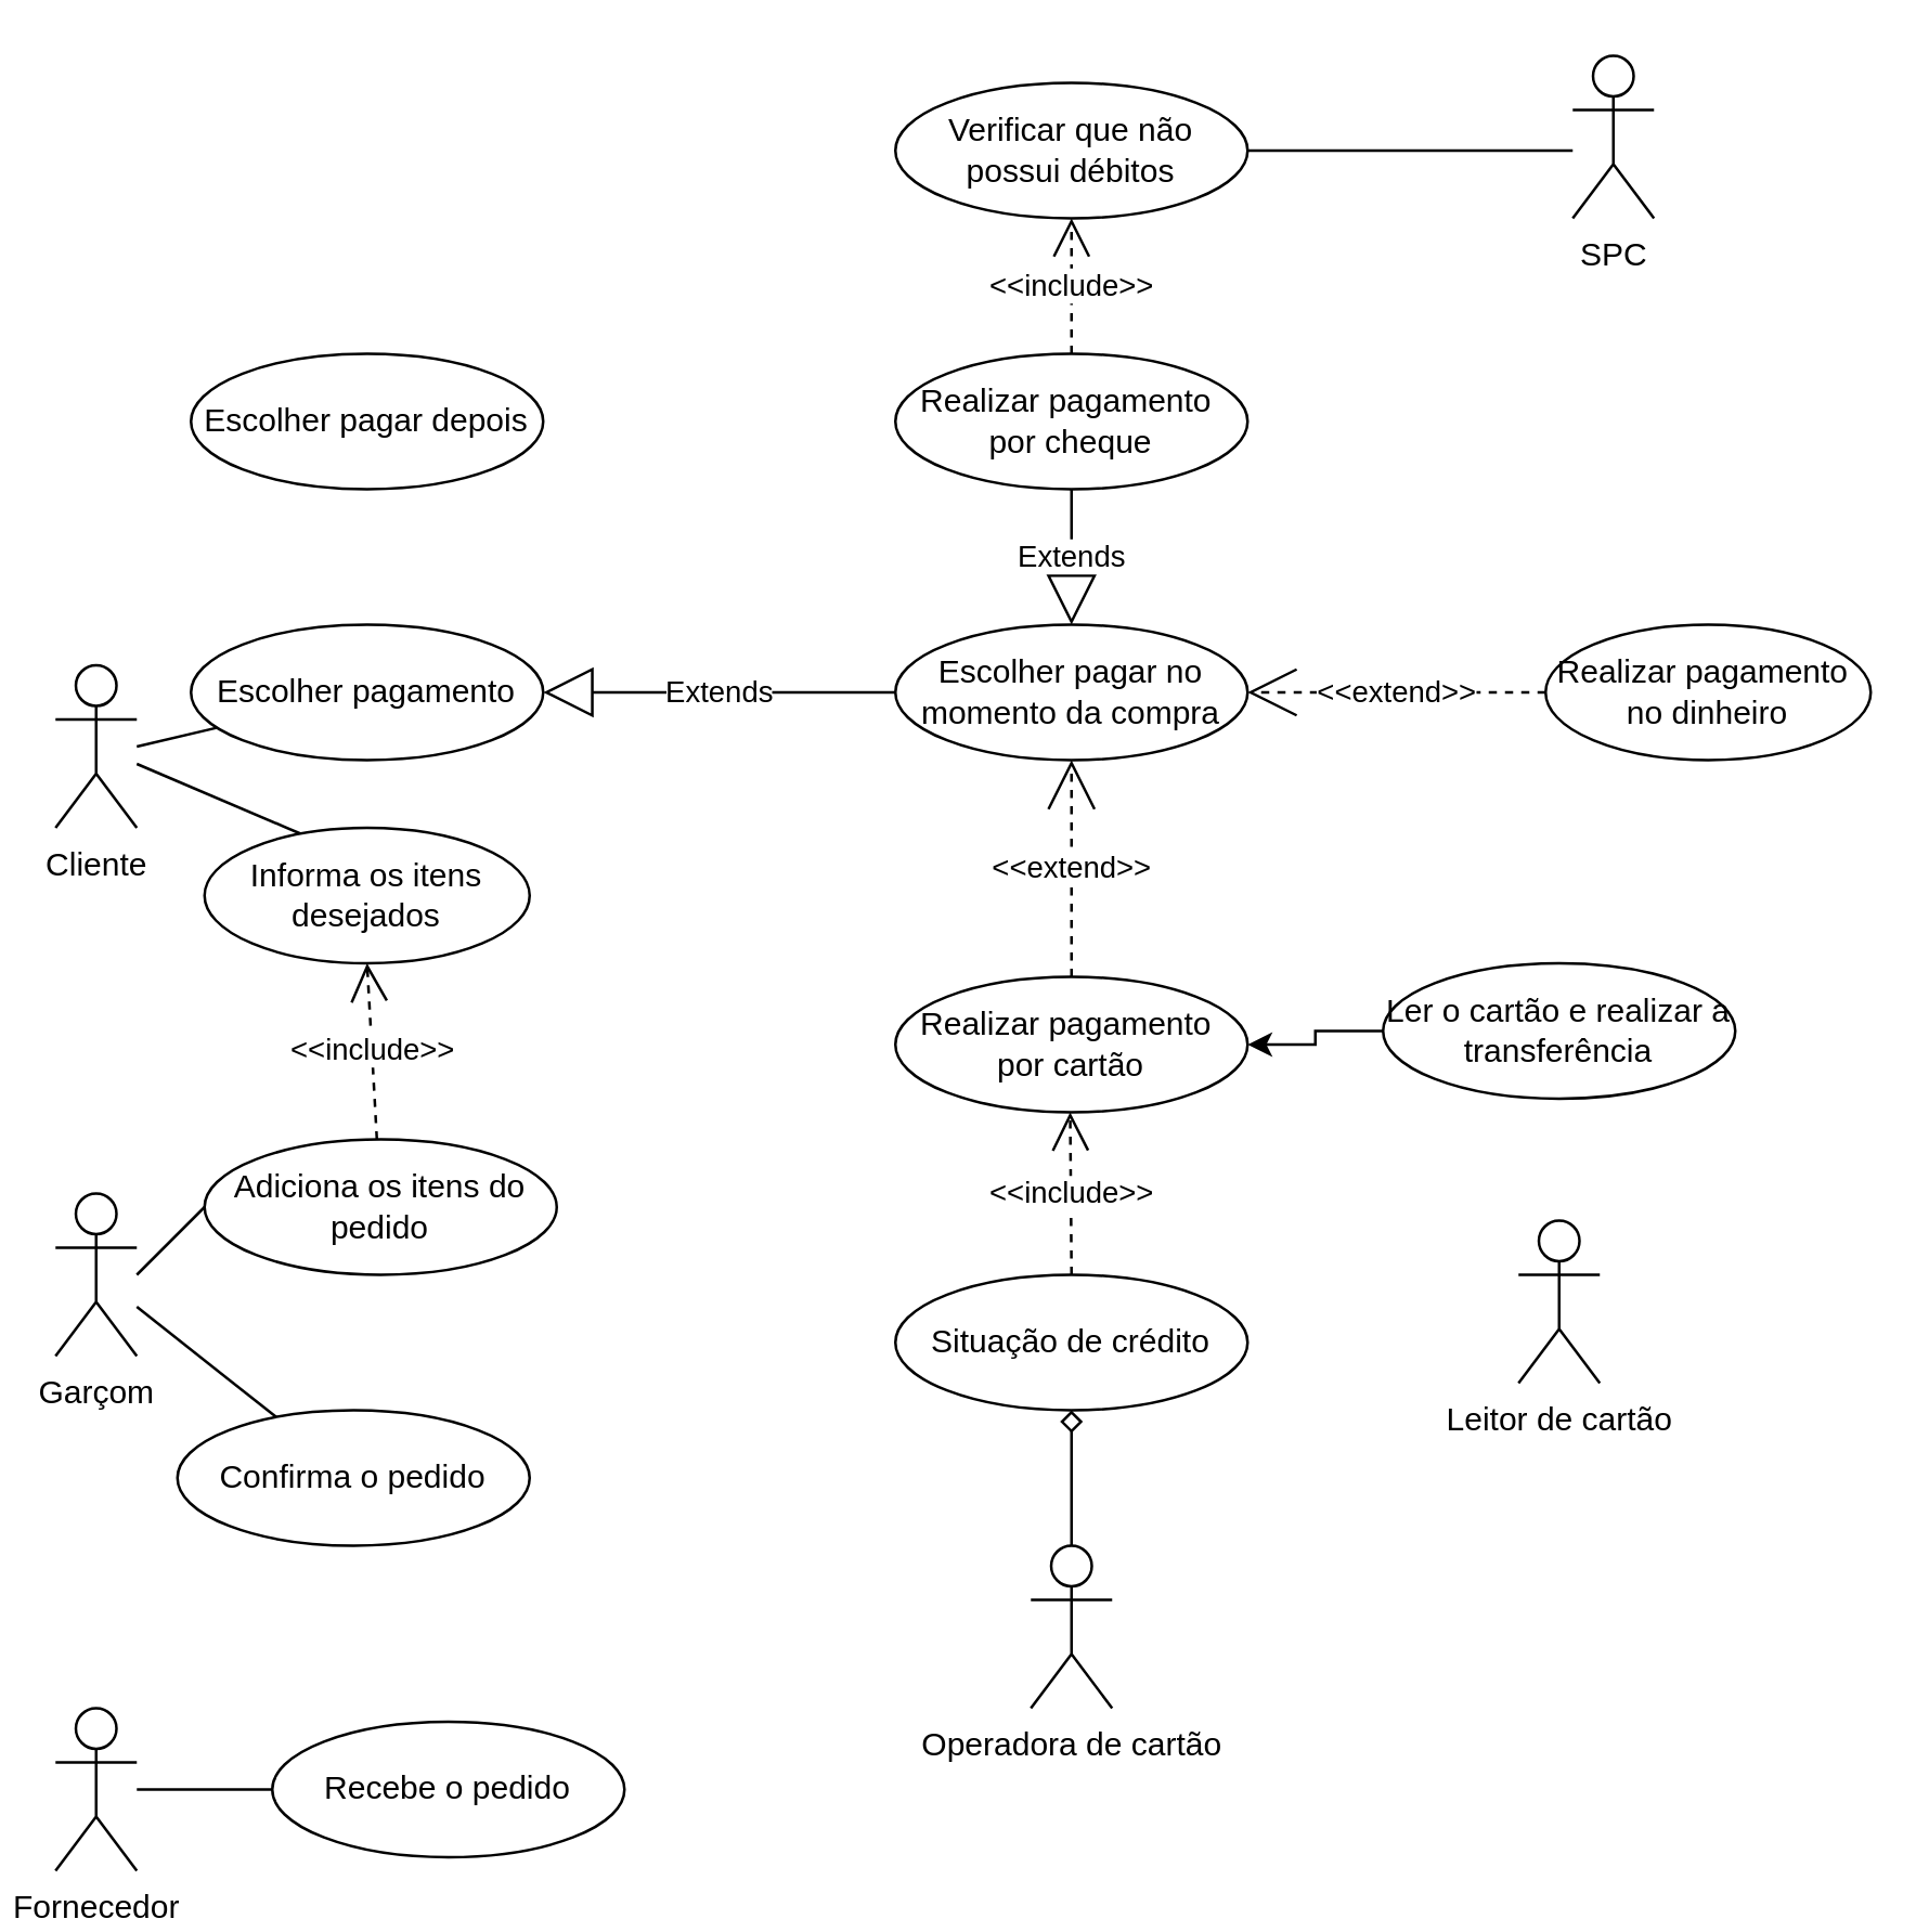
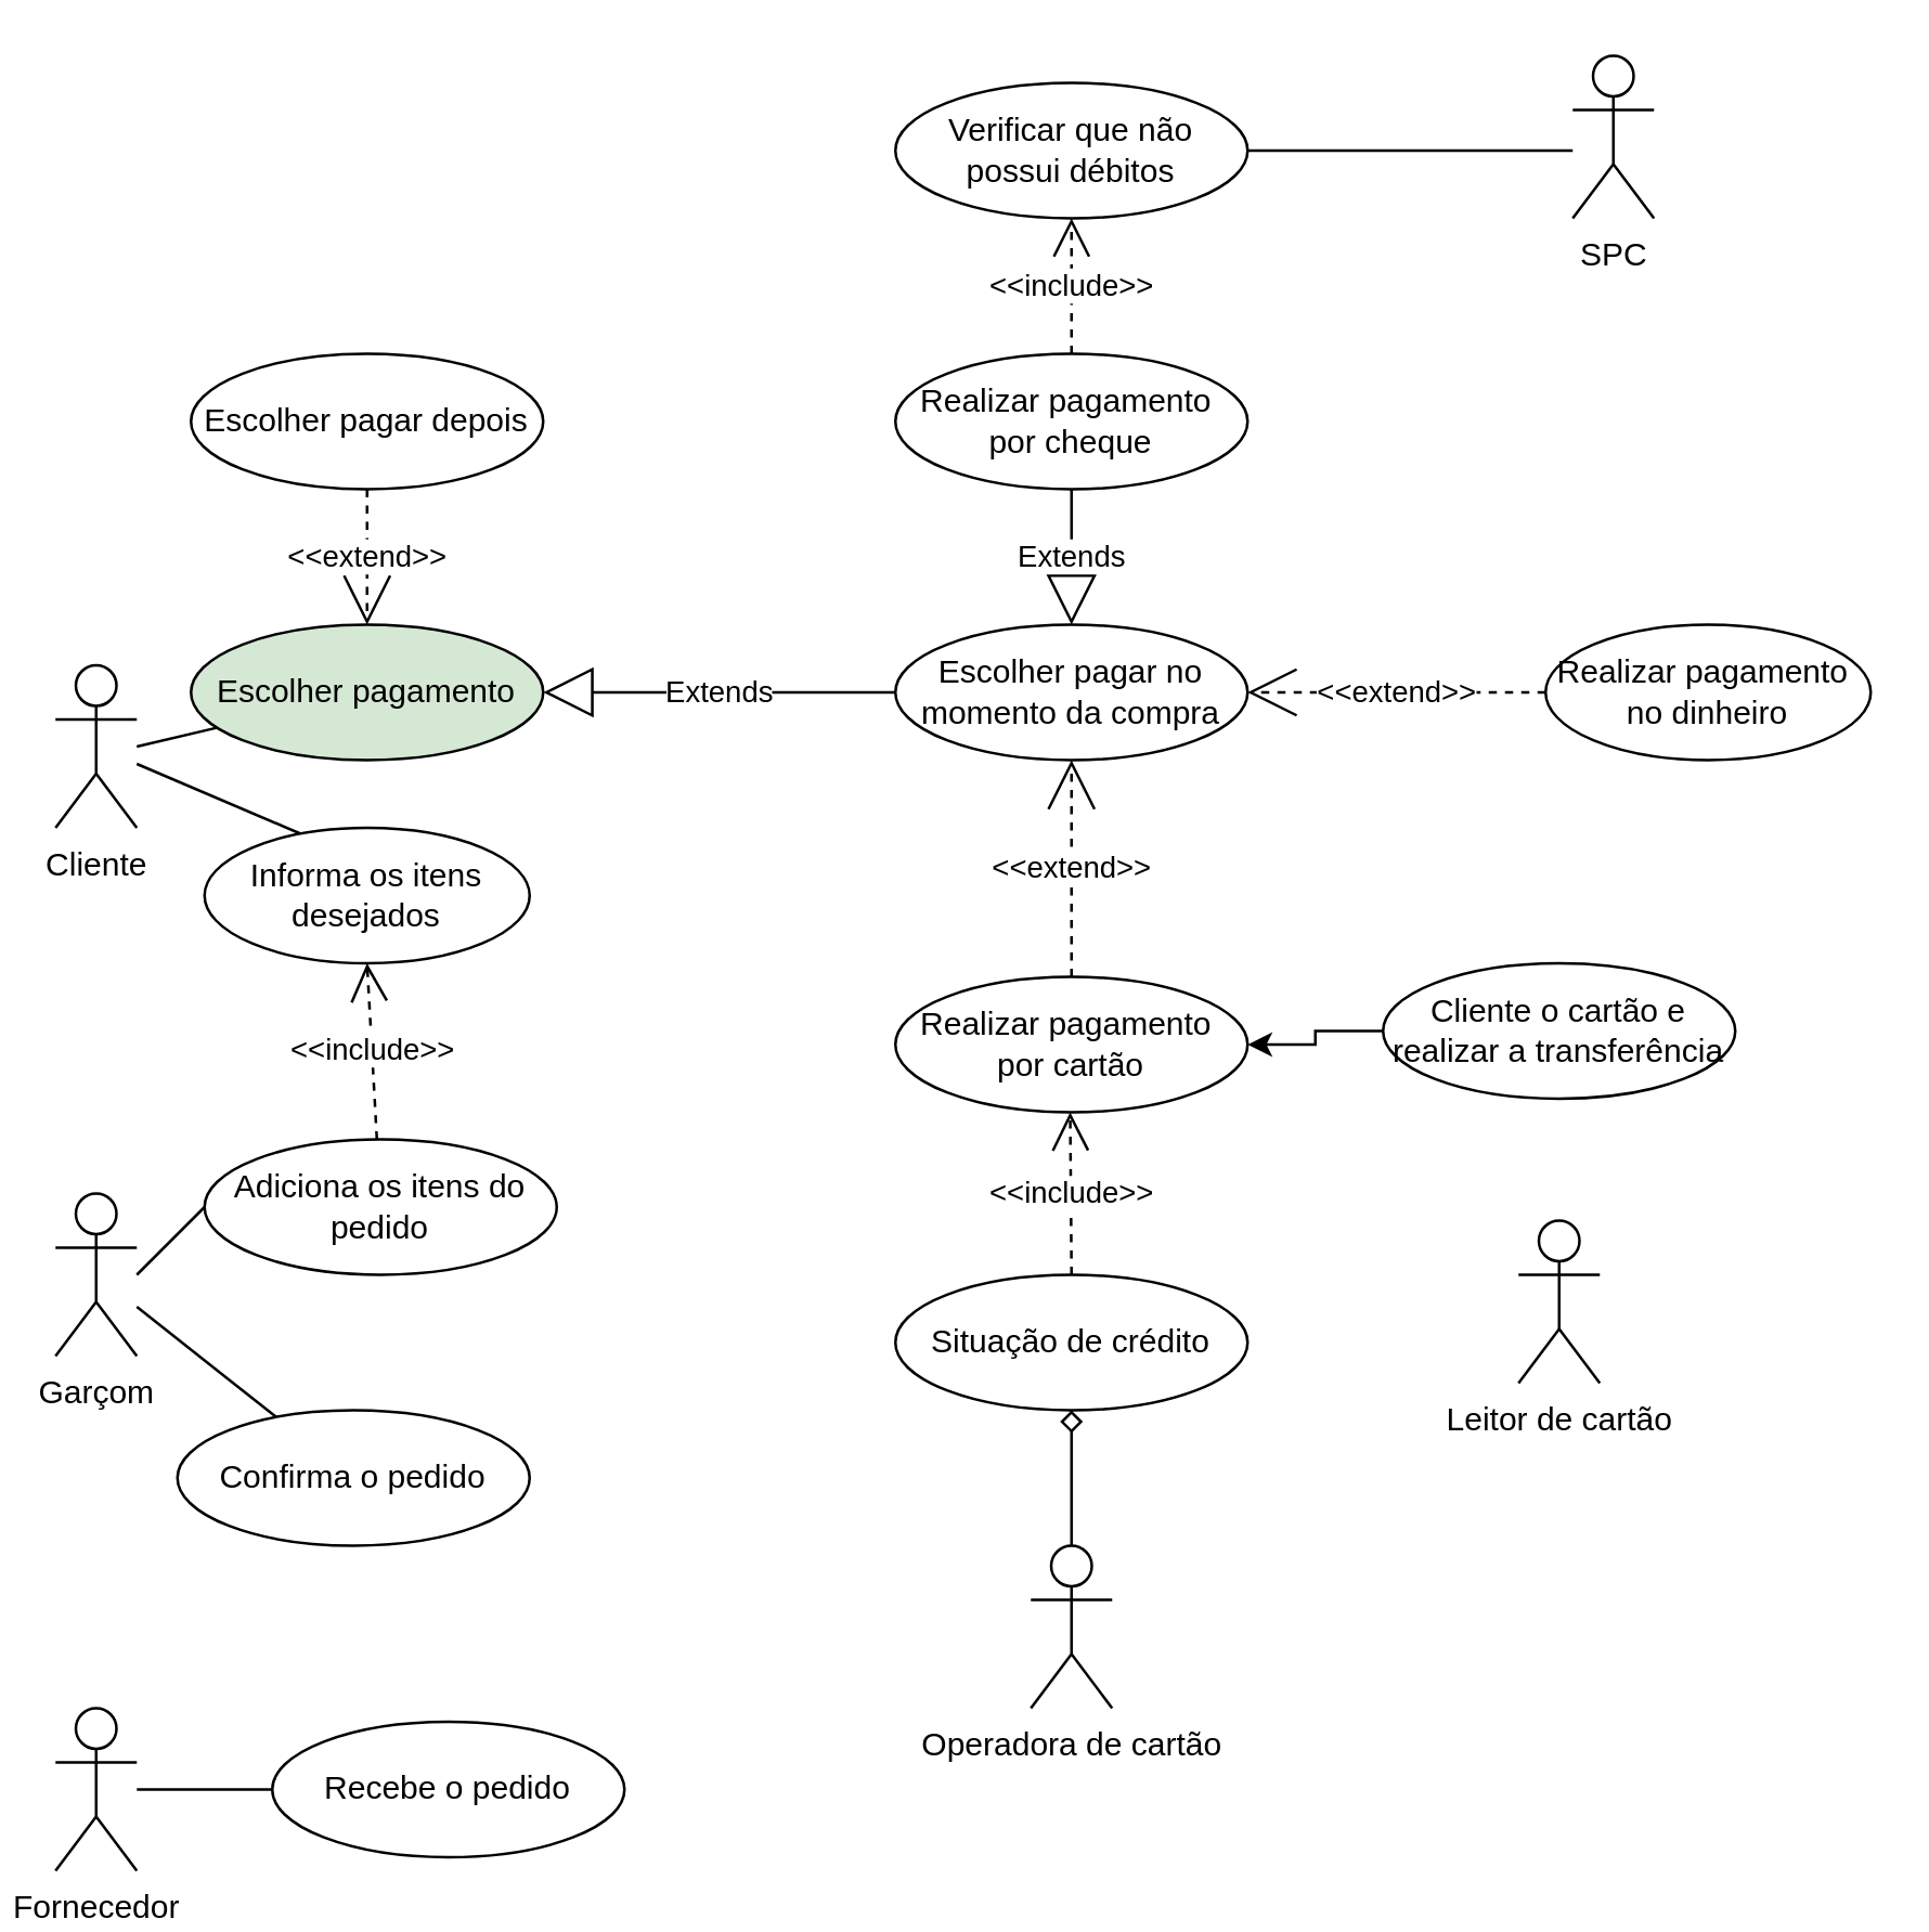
  <mxCell id="0" />
  <mxCell id="1" parent="0" />
  <mxCell id="2" style="rounded=0;orthogonalLoop=1;jettySize=auto;html=1;entryX=0.294;entryY=0.042;entryDx=0;entryDy=0;endArrow=none;endFill=0;entryPerimeter=0;" edge="1" parent="1" source="4" target="12"><mxGeometry relative="1" as="geometry"><mxPoint x="60" y="280" as="sourcePoint" /></mxGeometry></mxCell>
  <mxCell id="3" style="rounded=0;orthogonalLoop=1;jettySize=auto;html=1;endArrow=none;endFill=0;" edge="1" parent="1" target="28"><mxGeometry relative="1" as="geometry"><mxPoint x="50" y="275" as="sourcePoint" /></mxGeometry></mxCell>
  <mxCell id="4" value="Cliente" style="shape=umlActor;verticalLabelPosition=bottom;verticalAlign=top;html=1;" vertex="1" parent="1"><mxGeometry x="20" y="245" width="30" height="60" as="geometry" /></mxCell>
  <mxCell id="5" style="rounded=0;orthogonalLoop=1;jettySize=auto;html=1;entryX=0;entryY=0.5;entryDx=0;entryDy=0;endArrow=none;endFill=0;" edge="1" parent="1" target="13"><mxGeometry relative="1" as="geometry"><mxPoint x="50" y="470" as="sourcePoint" /></mxGeometry></mxCell>
  <mxCell id="6" value="Garçom" style="shape=umlActor;verticalLabelPosition=bottom;verticalAlign=top;html=1;" vertex="1" parent="1"><mxGeometry x="20" y="440" width="30" height="60" as="geometry" /></mxCell>
  <mxCell id="7" value="Fornecedor" style="shape=umlActor;verticalLabelPosition=bottom;verticalAlign=top;html=1;" vertex="1" parent="1"><mxGeometry x="20" y="630" width="30" height="60" as="geometry" /></mxCell>
  <mxCell id="8" value="SPC" style="shape=umlActor;verticalLabelPosition=bottom;verticalAlign=top;html=1;" vertex="1" parent="1"><mxGeometry x="580" y="20" width="30" height="60" as="geometry" /></mxCell>
  <mxCell id="9" style="edgeStyle=orthogonalEdgeStyle;rounded=0;orthogonalLoop=1;jettySize=auto;html=1;exitX=0.5;exitY=0;exitDx=0;exitDy=0;exitPerimeter=0;endArrow=diamond;endFill=0;" edge="1" parent="1" source="10" target="34"><mxGeometry relative="1" as="geometry" /></mxCell>
  <mxCell id="10" value="Operadora de cartão" style="shape=umlActor;verticalLabelPosition=bottom;verticalAlign=top;html=1;" vertex="1" parent="1"><mxGeometry x="380" y="570" width="30" height="60" as="geometry" /></mxCell>
  <mxCell id="11" value="Leitor de cartão" style="shape=umlActor;verticalLabelPosition=bottom;verticalAlign=top;html=1;" vertex="1" parent="1"><mxGeometry x="560" y="450" width="30" height="60" as="geometry" /></mxCell>
  <mxCell id="12" value="Informa os itens desejados" style="ellipse;whiteSpace=wrap;html=1;" vertex="1" parent="1"><mxGeometry x="75" y="305" width="120" height="50" as="geometry" /></mxCell>
  <mxCell id="13" value="Adiciona os itens do pedido" style="ellipse;whiteSpace=wrap;html=1;" vertex="1" parent="1"><mxGeometry x="75" y="420" width="130" height="50" as="geometry" /></mxCell>
  <mxCell id="14" value="&amp;lt;&amp;lt;include&amp;gt;&amp;gt;" style="endArrow=open;endSize=12;dashed=1;html=1;rounded=0;entryX=0.5;entryY=1;entryDx=0;entryDy=0;" edge="1" parent="1" source="13" target="12"><mxGeometry width="160" relative="1" as="geometry"><mxPoint x="230" y="380" as="sourcePoint" /><mxPoint x="310" y="550" as="targetPoint" /></mxGeometry></mxCell>
  <mxCell id="15" value="" style="rounded=0;orthogonalLoop=1;jettySize=auto;html=1;endArrow=none;endFill=0;" edge="1" parent="1" source="16" target="6"><mxGeometry relative="1" as="geometry" /></mxCell>
  <mxCell id="16" value="Confirma o pedido" style="ellipse;whiteSpace=wrap;html=1;" vertex="1" parent="1"><mxGeometry x="65" y="520" width="130" height="50" as="geometry" /></mxCell>
  <mxCell id="17" value="Escolher pagar no momento da compra" style="ellipse;whiteSpace=wrap;html=1;" vertex="1" parent="1"><mxGeometry x="330" y="230" width="130" height="50" as="geometry" /></mxCell>
  <mxCell id="18" value="Realizar pagamento&amp;nbsp; por cartão" style="ellipse;whiteSpace=wrap;html=1;" vertex="1" parent="1"><mxGeometry x="330" y="360" width="130" height="50" as="geometry" /></mxCell>
  <mxCell id="19" value="&amp;lt;&amp;lt;extend&amp;gt;&amp;gt;" style="endArrow=open;endSize=16;endFill=0;html=1;rounded=0;entryX=0.5;entryY=1;entryDx=0;entryDy=0;dashed=1;" edge="1" parent="1" source="18" target="17"><mxGeometry width="160" relative="1" as="geometry"><mxPoint x="130" y="720" as="sourcePoint" /><mxPoint x="290" y="720" as="targetPoint" /></mxGeometry></mxCell>
  <mxCell id="20" value="Realizar pagamento&amp;nbsp; por cheque" style="ellipse;whiteSpace=wrap;html=1;" vertex="1" parent="1"><mxGeometry x="330" y="130" width="130" height="50" as="geometry" /></mxCell>
  <mxCell id="21" style="edgeStyle=orthogonalEdgeStyle;rounded=0;orthogonalLoop=1;jettySize=auto;html=1;exitX=0.5;exitY=1;exitDx=0;exitDy=0;" edge="1" parent="1" source="16" target="16"><mxGeometry relative="1" as="geometry" /></mxCell>
  <mxCell id="22" value="Extends" style="endArrow=block;endSize=16;endFill=0;html=1;rounded=0;exitX=0.5;exitY=1;exitDx=0;exitDy=0;" edge="1" parent="1" source="20" target="17"><mxGeometry width="160" relative="1" as="geometry"><mxPoint x="350" y="290" as="sourcePoint" /><mxPoint x="205" y="201" as="targetPoint" /></mxGeometry></mxCell>
  <mxCell id="23" value="Verificar que não possui débitos" style="ellipse;whiteSpace=wrap;html=1;" vertex="1" parent="1"><mxGeometry x="330" y="30" width="130" height="50" as="geometry" /></mxCell>
  <mxCell id="24" value="&amp;lt;&amp;lt;include&amp;gt;&amp;gt;" style="endArrow=open;endSize=12;dashed=1;html=1;rounded=0;entryX=0.5;entryY=1;entryDx=0;entryDy=0;exitX=0.5;exitY=0;exitDx=0;exitDy=0;" edge="1" parent="1" source="20" target="23"><mxGeometry width="160" relative="1" as="geometry"><mxPoint x="245" y="170" as="sourcePoint" /><mxPoint x="245" y="80" as="targetPoint" /></mxGeometry></mxCell>
  <mxCell id="25" style="rounded=0;orthogonalLoop=1;jettySize=auto;html=1;exitX=1;exitY=0.5;exitDx=0;exitDy=0;endArrow=none;endFill=0;" edge="1" parent="1" source="23"><mxGeometry relative="1" as="geometry"><mxPoint x="580" y="55" as="targetPoint" /></mxGeometry></mxCell>
  <mxCell id="26" value="" style="rounded=0;orthogonalLoop=1;jettySize=auto;html=1;endArrow=none;endFill=0;" edge="1" parent="1" source="27" target="7"><mxGeometry relative="1" as="geometry" /></mxCell>
  <mxCell id="27" value="Recebe o pedido" style="ellipse;whiteSpace=wrap;html=1;" vertex="1" parent="1"><mxGeometry x="100" y="635" width="130" height="50" as="geometry" /></mxCell>
- <mxCell id="28" value="Escolher pagamento" style="ellipse;whiteSpace=wrap;html=1;" vertex="1" parent="1"><mxGeometry x="70" y="230" width="130" height="50" as="geometry" /></mxCell>
+ <mxCell id="28" value="Escolher pagamento" style="ellipse;whiteSpace=wrap;html=1;fillColor=#d5e8d4;" vertex="1" parent="1"><mxGeometry x="70" y="230" width="130" height="50" as="geometry" /></mxCell>
  <mxCell id="29" value="Escolher pagar depois" style="ellipse;whiteSpace=wrap;html=1;" vertex="1" parent="1"><mxGeometry x="70" y="130" width="130" height="50" as="geometry" /></mxCell>
+ <mxCell id="30" value="&amp;lt;&amp;lt;extend&amp;gt;&amp;gt;" style="endArrow=open;endSize=16;endFill=0;html=1;rounded=0;entryX=0.5;entryY=0;entryDx=0;entryDy=0;dashed=1;" edge="1" parent="1" source="29" target="28"><mxGeometry width="160" relative="1" as="geometry"><mxPoint x="151.5" y="180" as="sourcePoint" /><mxPoint x="118.5" y="226" as="targetPoint" /></mxGeometry></mxCell>
  <mxCell id="31" value="Extends" style="endArrow=block;endSize=16;endFill=0;html=1;rounded=0;exitX=0;exitY=0.5;exitDx=0;exitDy=0;entryX=1;entryY=0.5;entryDx=0;entryDy=0;" edge="1" parent="1" source="17" target="28"><mxGeometry width="160" relative="1" as="geometry"><mxPoint x="205" as="sourcePoint" y="250" /><mxPoint x="215" y="295" as="targetPoint" /></mxGeometry></mxCell>
  <mxCell id="32" value="Realizar pagamento&amp;nbsp; no dinheiro" style="ellipse;whiteSpace=wrap;html=1;" vertex="1" parent="1"><mxGeometry x="570" y="230" width="120" height="50" as="geometry" /></mxCell>
  <mxCell id="33" value="&amp;lt;&amp;lt;extend&amp;gt;&amp;gt;" style="endArrow=open;endSize=16;endFill=0;html=1;rounded=0;entryX=1;entryY=0.5;entryDx=0;entryDy=0;exitX=0;exitY=0.5;exitDx=0;exitDy=0;dashed=1;" edge="1" parent="1" source="32" target="17"><mxGeometry width="160" relative="1" as="geometry"><mxPoint x="405" y="370" as="sourcePoint" /><mxPoint x="405" y="290" as="targetPoint" /></mxGeometry></mxCell>
  <mxCell id="34" value="Situação de crédito" style="ellipse;whiteSpace=wrap;html=1;" vertex="1" parent="1"><mxGeometry x="330" y="470" width="130" height="50" as="geometry" /></mxCell>
  <mxCell id="35" value="&amp;lt;&amp;lt;include&amp;gt;&amp;gt;" style="endArrow=open;endSize=12;dashed=1;html=1;rounded=0;entryX=0.5;entryY=1;entryDx=0;entryDy=0;exitX=0.5;exitY=0;exitDx=0;exitDy=0;" edge="1" parent="1" source="34"><mxGeometry width="160" relative="1" as="geometry"><mxPoint x="394.5" y="460" as="sourcePoint" /><mxPoint x="394.5" y="410" as="targetPoint" /></mxGeometry></mxCell>
  <mxCell id="36" value="" style="edgeStyle=orthogonalEdgeStyle;rounded=0;orthogonalLoop=1;jettySize=auto;html=1;" edge="1" parent="1" source="37" target="18"><mxGeometry relative="1" as="geometry" /></mxCell>
- <mxCell id="37" value="Ler o cartão e realizar a transferência" style="ellipse;whiteSpace=wrap;html=1;" vertex="1" parent="1"><mxGeometry x="510" y="355" width="130" height="50" as="geometry" /></mxCell>
+ <mxCell id="37" value="Cliente o cartão e realizar a transferência" style="ellipse;whiteSpace=wrap;html=1;" vertex="1" parent="1"><mxGeometry x="510" y="355" width="130" height="50" as="geometry" /></mxCell>
